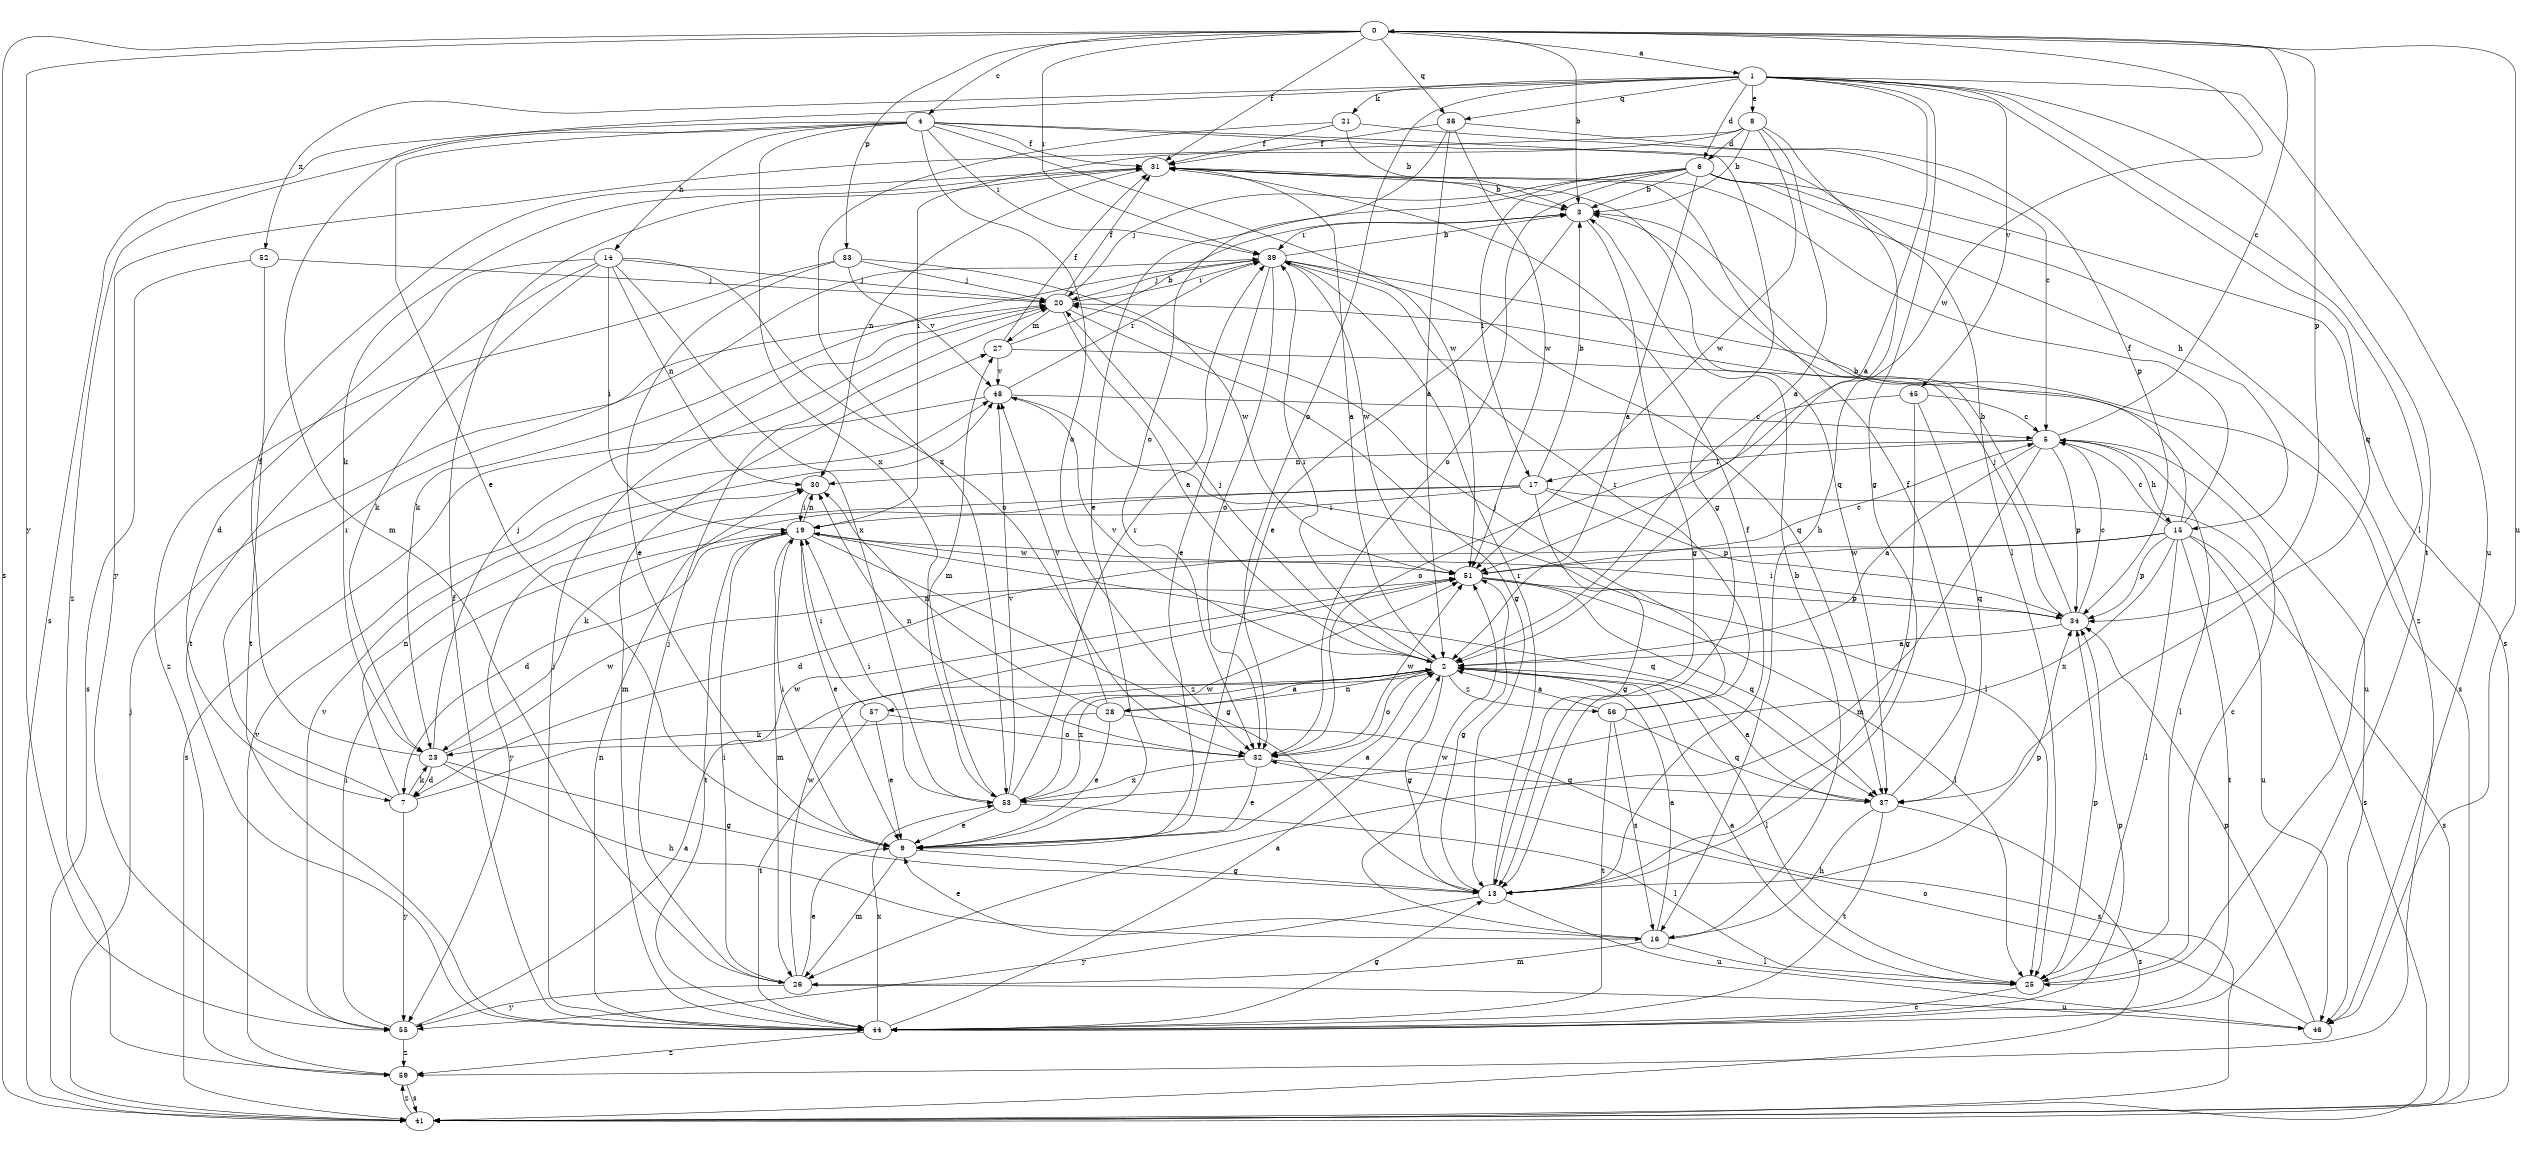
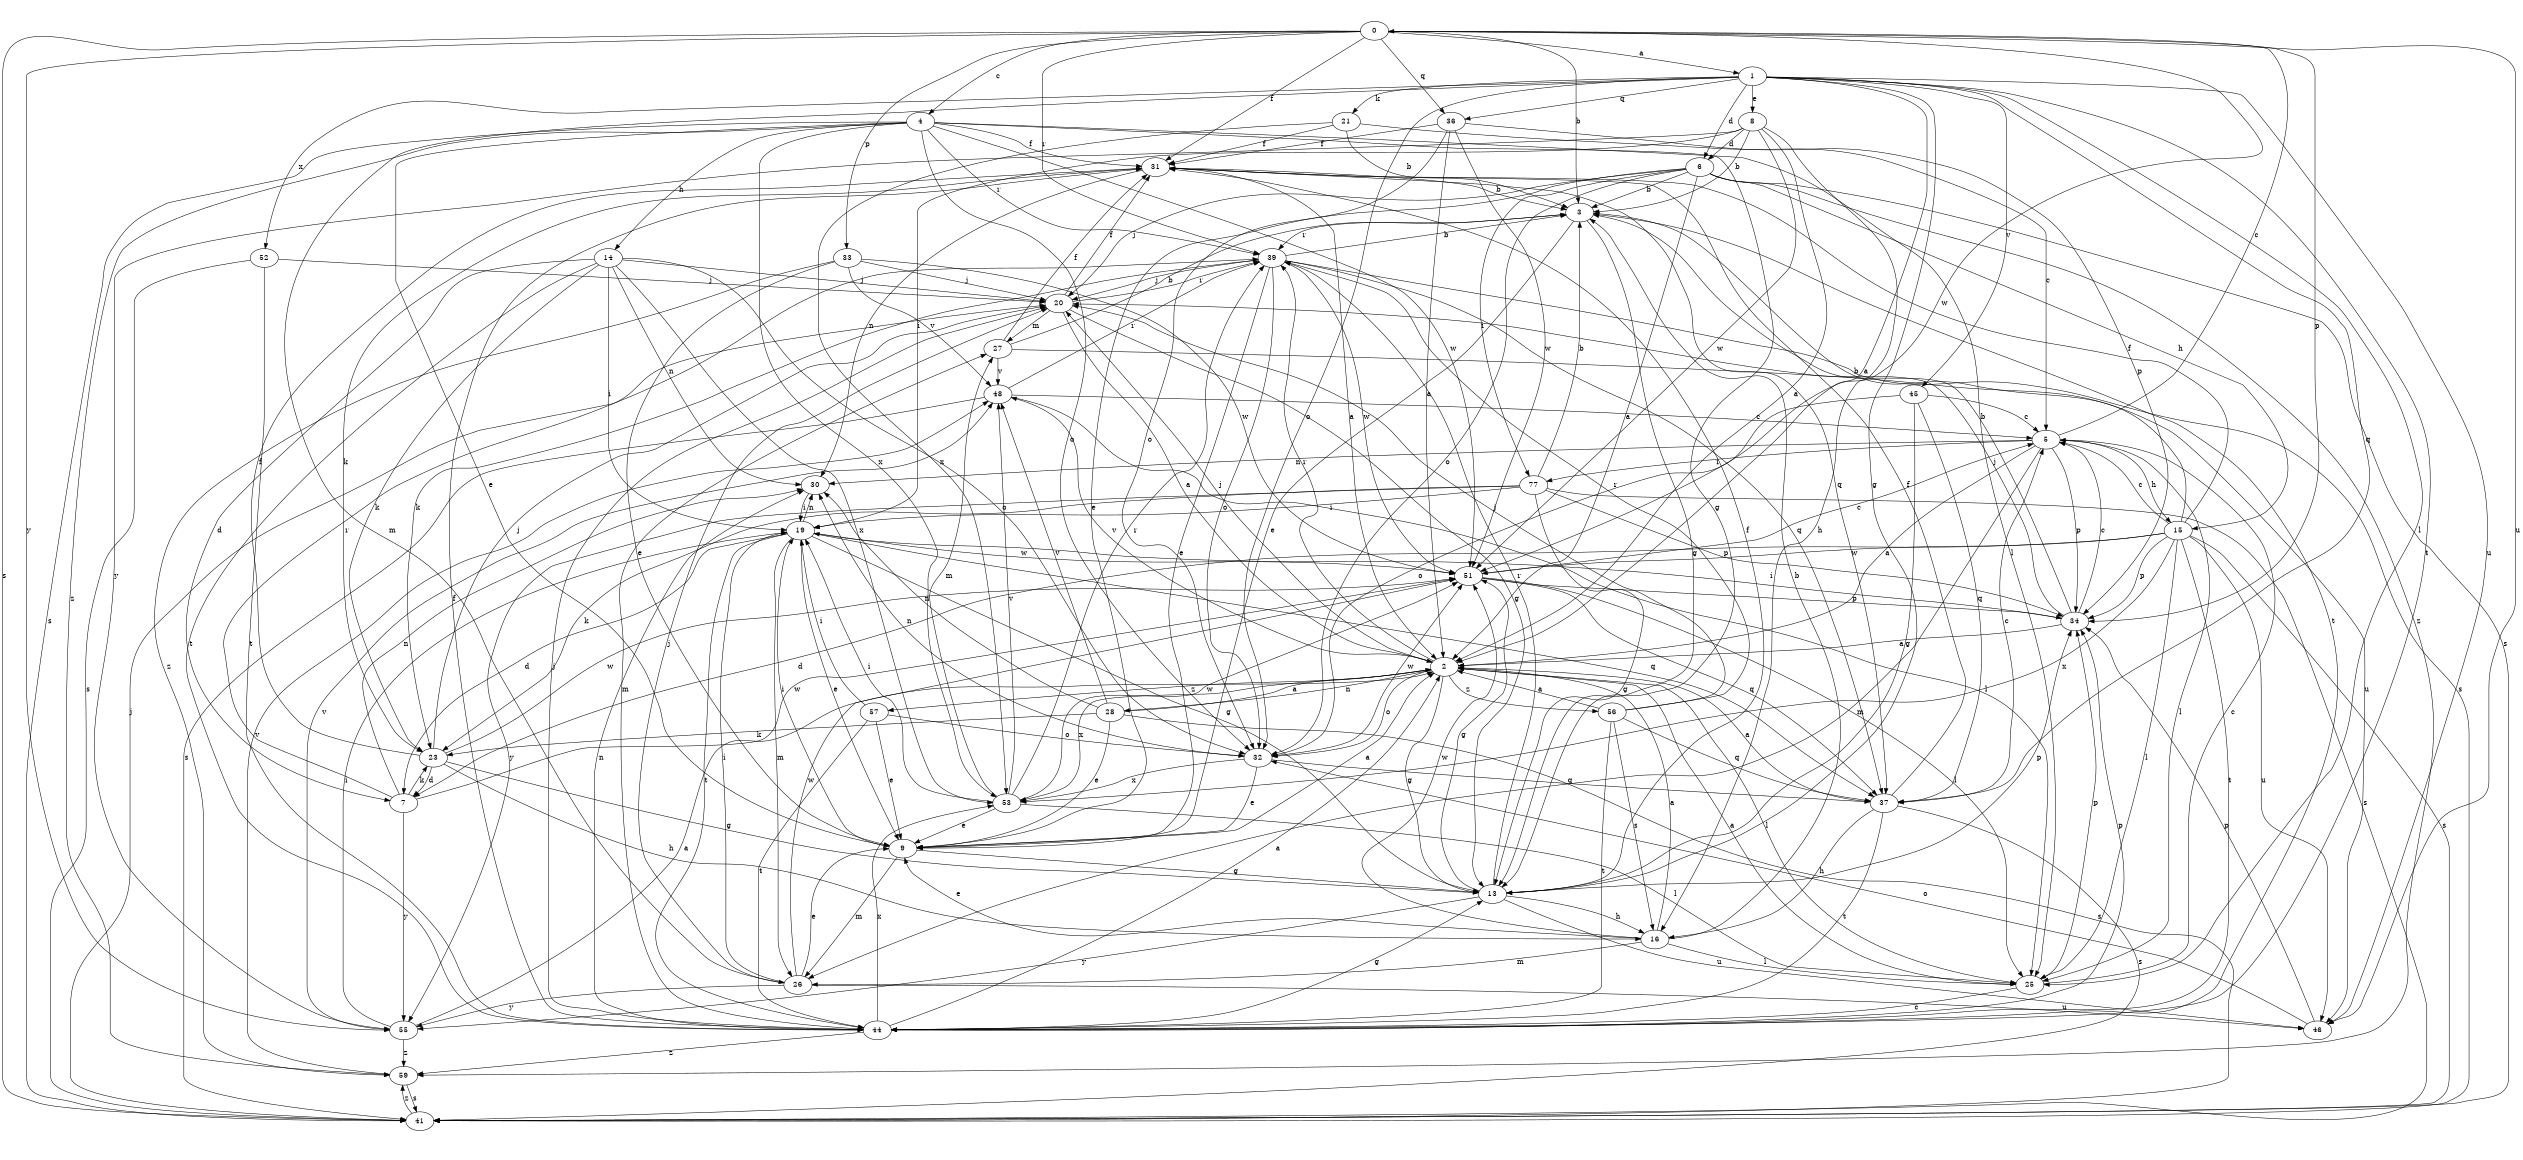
  strict digraph {
    0
    1
    3
    4
    n5 [label=31]
    33
    34
    36
    39
    41
    46
    51
    55
    2
    6
    8
    13
    21
    25
    26
    32
    37
    44
    n24 [label=45]
    52
    9
    53
    14
    59
    5
    15
-   17
+   17 [label=77]
    30
    23
    20
    48
    19
    28
    56
    57
    16
    27
    7
    0 -> 1 [label=a]
    0 -> 3 [label=b]
    0 -> 4 [label=c]
    0 -> n5 [label=f]
    0 -> 33 [label=p]
    0 -> 34 [label=p]
    0 -> 36 [label=q]
    0 -> 39 [label=r]
    0 -> 41 [label=s]
    0 -> 46 [label=u]
    0 -> 51 [label=w]
    0 -> 55 [label=y]
    1 -> 36 [label=q]
    1 -> 46 [label=u]
    1 -> 2 [label=a]
    1 -> 6 [label=d]
    1 -> 8 [label=e]
    1 -> 13 [label=g]
    1 -> 21 [label=k]
    1 -> 25 [label=l]
    1 -> 26 [label=m]
    1 -> 32 [label=o]
    1 -> 37 [label=q]
    1 -> 44 [label=t]
    1 -> n24 [label=v]
    1 -> 52 [label=x]
    3 -> 39 [label=r]
    3 -> 13 [label=g]
+   3 -> 44 [label=t]
    3 -> 9 [label=e]
    4 -> n5 [label=f]
    4 -> 39 [label=r]
    4 -> 41 [label=s]
    4 -> 51 [label=w]
    4 -> 13 [label=g]
    4 -> 25 [label=l]
    4 -> 32 [label=o]
    4 -> 9 [label=e]
    4 -> 53 [label=x]
    4 -> 14 [label=h]
    4 -> 59 [label=z]
    n5 -> 3 [label=b]
    n5 -> 2 [label=a]
    n5 -> 37 [label=q]
    n5 -> 30 [label=n]
    n5 -> 23 [label=k]
    33 -> 51 [label=w]
    33 -> 9 [label=e]
    33 -> 59 [label=z]
    33 -> 20 [label=j]
    33 -> 48 [label=v]
    34 -> 3 [label=b]
    34 -> 2 [label=a]
    34 -> 5 [label=c]
    34 -> 20 [label=j]
    34 -> 19 [label=i]
    36 -> n5 [label=f]
    36 -> 34 [label=p]
    36 -> 51 [label=w]
    36 -> 2 [label=a]
    36 -> 32 [label=o]
    39 -> 3 [label=b]
    39 -> 41 [label=s]
    39 -> 51 [label=w]
    39 -> 32 [label=o]
    39 -> 37 [label=q]
    39 -> 9 [label=e]
    39 -> 23 [label=k]
    39 -> 20 [label=j]
    41 -> 59 [label=z]
    41 -> 20 [label=j]
    46 -> 34 [label=p]
    46 -> 32 [label=o]
    51 -> 34 [label=p]
    51 -> 25 [label=l]
    51 -> 37 [label=q]
    51 -> 5 [label=c]
    55 -> 2 [label=a]
    55 -> 59 [label=z]
    55 -> 48 [label=v]
    55 -> 19 [label=i]
    2 -> 39 [label=r]
    2 -> 13 [label=g]
    2 -> 25 [label=l]
    2 -> 32 [label=o]
    2 -> 53 [label=x]
    2 -> 20 [label=j]
    2 -> 48 [label=v]
    2 -> 28 [label=n]
    2 -> 56 [label=z]
    2 -> 57 [label=z]
    6 -> 3 [label=b]
    6 -> 41 [label=s]
    6 -> 2 [label=a]
    6 -> 32 [label=o]
    6 -> 9 [label=e]
    6 -> 59 [label=z]
    6 -> 15 [label=h]
    6 -> 17 [label=i]
    6 -> 20 [label=j]
    8 -> 3 [label=b]
    8 -> 51 [label=w]
    8 -> 55 [label=y]
    8 -> 2 [label=a]
    8 -> 6 [label=d]
    8 -> 19 [label=i]
    8 -> 16 [label=h]
    13 -> n5 [label=f]
    13 -> 34 [label=p]
    13 -> 39 [label=r]
    13 -> 46 [label=u]
    13 -> 51 [label=g]
    13 -> 55 [label=y]
+   13 -> 16 [label=h]
    21 -> 3 [label=b]
    21 -> n5 [label=f]
    21 -> 53 [label=x]
    21 -> 5 [label=c]
    25 -> 34 [label=p]
    25 -> 2 [label=a]
    25 -> 44 [label=c]
    25 -> 5 [label=c]
    26 -> 46 [label=u]
    26 -> 51 [label=w]
    26 -> 55 [label=y]
    26 -> 9 [label=e]
    26 -> 20 [label=j]
    26 -> 19 [label=i]
    32 -> 51 [label=w]
    32 -> 37 [label=q]
    32 -> 9 [label=e]
    32 -> 53 [label=x]
    32 -> 30 [label=n]
    37 -> n5 [label=f]
    37 -> 41 [label=s]
    37 -> 2 [label=a]
    37 -> 44 [label=t]
+   37 -> 5 [label=c]
    37 -> 16 [label=h]
    44 -> n5 [label=f]
    44 -> 34 [label=p]
    44 -> 2 [label=a]
    44 -> 13 [label=g]
    44 -> 53 [label=x]
    44 -> 59 [label=z]
    44 -> 30 [label=n]
    44 -> 20 [label=j]
    44 -> 27 [label=m]
    n24 -> 13 [label=g]
    n24 -> 32 [label=o]
    n24 -> 37 [label=q]
    n24 -> 5 [label=c]
    52 -> 41 [label=s]
    52 -> 44 [label=t]
    52 -> 20 [label=j]
    9 -> 2 [label=a]
    9 -> 13 [label=g]
    9 -> 26 [label=m]
    9 -> 19 [label=i]
    53 -> 39 [label=r]
    53 -> 51 [label=w]
    53 -> 25 [label=l]
    53 -> 9 [label=e]
    53 -> 48 [label=v]
    53 -> 19 [label=i]
    53 -> 27 [label=m]
    14 -> 32 [label=o]
    14 -> 44 [label=t]
    14 -> 53 [label=x]
    14 -> 30 [label=n]
    14 -> 23 [label=k]
    14 -> 20 [label=j]
    14 -> 19 [label=i]
    14 -> 7 [label=d]
    59 -> 41 [label=s]
    59 -> 48 [label=v]
    5 -> 0 [label=c]
    5 -> 34 [label=p]
    5 -> 2 [label=a]
    5 -> 25 [label=l]
    5 -> 26 [label=m]
    5 -> 15 [label=h]
    5 -> 17 [label=i]
    5 -> 30 [label=n]
    15 -> 3 [label=b]
    15 -> n5 [label=f]
    15 -> 34 [label=p]
    15 -> 41 [label=s]
    15 -> 46 [label=u]
    15 -> 51 [label=w]
    15 -> 25 [label=l]
    15 -> 44 [label=t]
    15 -> 53 [label=x]
    15 -> 5 [label=c]
    15 -> 7 [label=d]
    17 -> 3 [label=b]
    17 -> 34 [label=p]
    17 -> 41 [label=s]
    17 -> 55 [label=y]
    17 -> 13 [label=g]
    17 -> 23 [label=k]
    17 -> 19 [label=i]
    30 -> 19 [label=i]
    23 -> n5 [label=f]
    23 -> 51 [label=w]
    23 -> 13 [label=g]
    23 -> 20 [label=j]
    23 -> 16 [label=h]
    23 -> 7 [label=d]
    20 -> n5 [label=f]
    20 -> 39 [label=r]
    20 -> 2 [label=a]
    20 -> 13 [label=g]
    20 -> 27 [label=m]
    48 -> 39 [label=r]
    48 -> 41 [label=s]
    48 -> 25 [label=l]
    48 -> 5 [label=c]
    19 -> 51 [label=w]
    19 -> 13 [label=g]
    19 -> 26 [label=m]
    19 -> 37 [label=q]
    19 -> 44 [label=t]
    19 -> 9 [label=e]
    19 -> 30 [label=n]
    19 -> 7 [label=d]
    28 -> 41 [label=s]
    28 -> 2 [label=a]
    28 -> 9 [label=e]
    28 -> 30 [label=n]
    28 -> 23 [label=k]
    28 -> 48 [label=v]
    56 -> 39 [label=r]
    56 -> 2 [label=a]
    56 -> 37 [label=q]
    56 -> 44 [label=t]
    56 -> 20 [label=j]
    56 -> 16 [label=s]
    57 -> 32 [label=o]
    57 -> 44 [label=t]
    57 -> 9 [label=e]
    57 -> 19 [label=i]
    16 -> 3 [label=b]
    16 -> 51 [label=w]
    16 -> 2 [label=a]
    16 -> 25 [label=l]
    16 -> 26 [label=m]
    16 -> 9 [label=e]
    27 -> 3 [label=b]
    27 -> n5 [label=f]
    27 -> 46 [label=u]
    27 -> 48 [label=v]
    7 -> 39 [label=r]
    7 -> 51 [label=w]
    7 -> 55 [label=y]
    7 -> 30 [label=n]
    7 -> 23 [label=k]
  }
